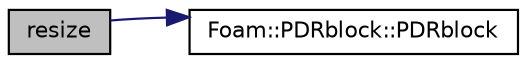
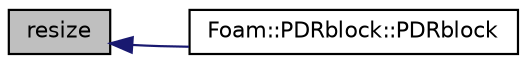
  digraph {
    rankdir=LR
    node [color=black fontname=Helvetica fontsize=10 shape=record]
    n1 [fillcolor=grey75 fontcolor=black height=0.2 label=resize style=filled width=0.4]
    n2 [height=0.2 label="Foam::PDRblock::PDRblock" width=0.4]
-   n2 -> n1 [color=midnightblue dir=back fontname=Helvetica fontsize=10 labelfontname=Helvetica labelfontsize=10 style=solid]
+   n1 -> n2 [color=midnightblue dir=back fontname=Helvetica fontsize=10 labelfontname=Helvetica labelfontsize=10 style=solid]
  }
